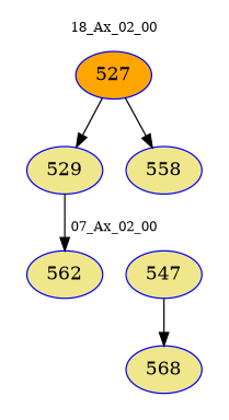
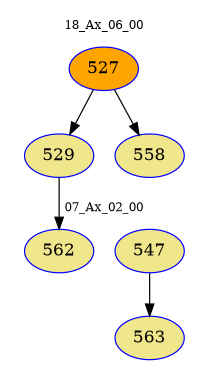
  digraph {
    node [color=blue fillcolor=khaki style=filled]
    edge [color=black]
    n1 [label=547]
    n2 [label=562]
-   n3 [label=568]
+   n3 [label=563]
    n4 [fillcolor=orange label=527]
    n5 [label=529]
    n6 [label=558]
    subgraph cluster_1 {
      color=white
      fontsize=10
      label="07_Ax_02_00"
      n1
      n2
      n3
    }
    subgraph cluster_2 {
      color=white
      fontsize=10
-     label="18_Ax_02_00"
+     label="18_Ax_06_00"
      n4
      n5
      n6
    }
    n1 -> n3
    n4 -> n5
    n4 -> n6
    n5 -> n2
  }
